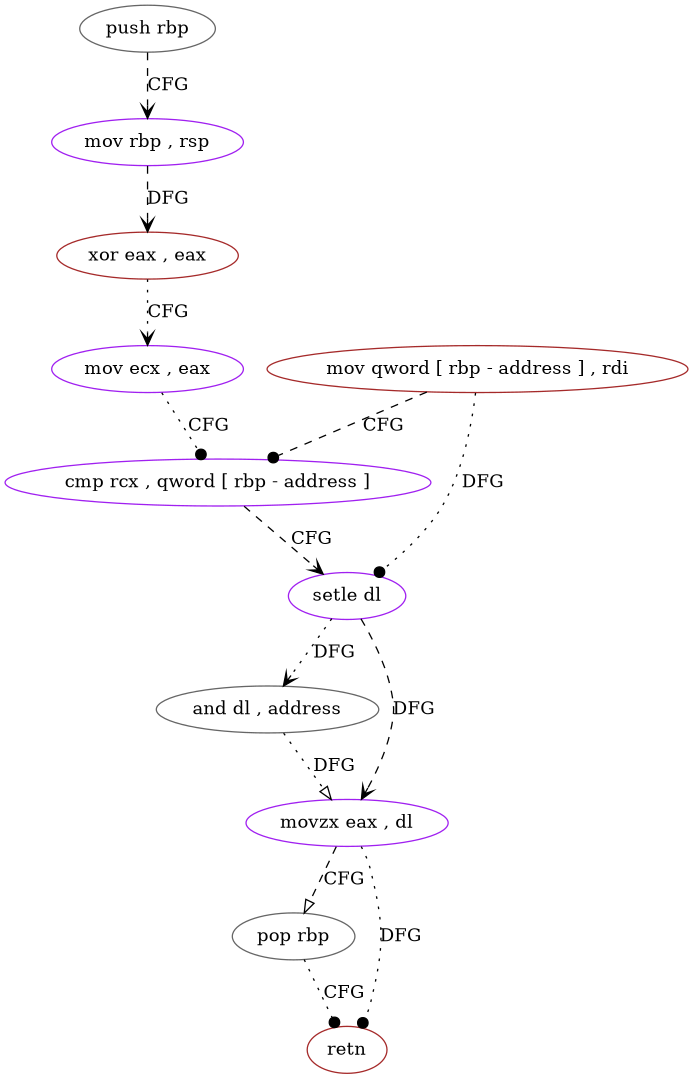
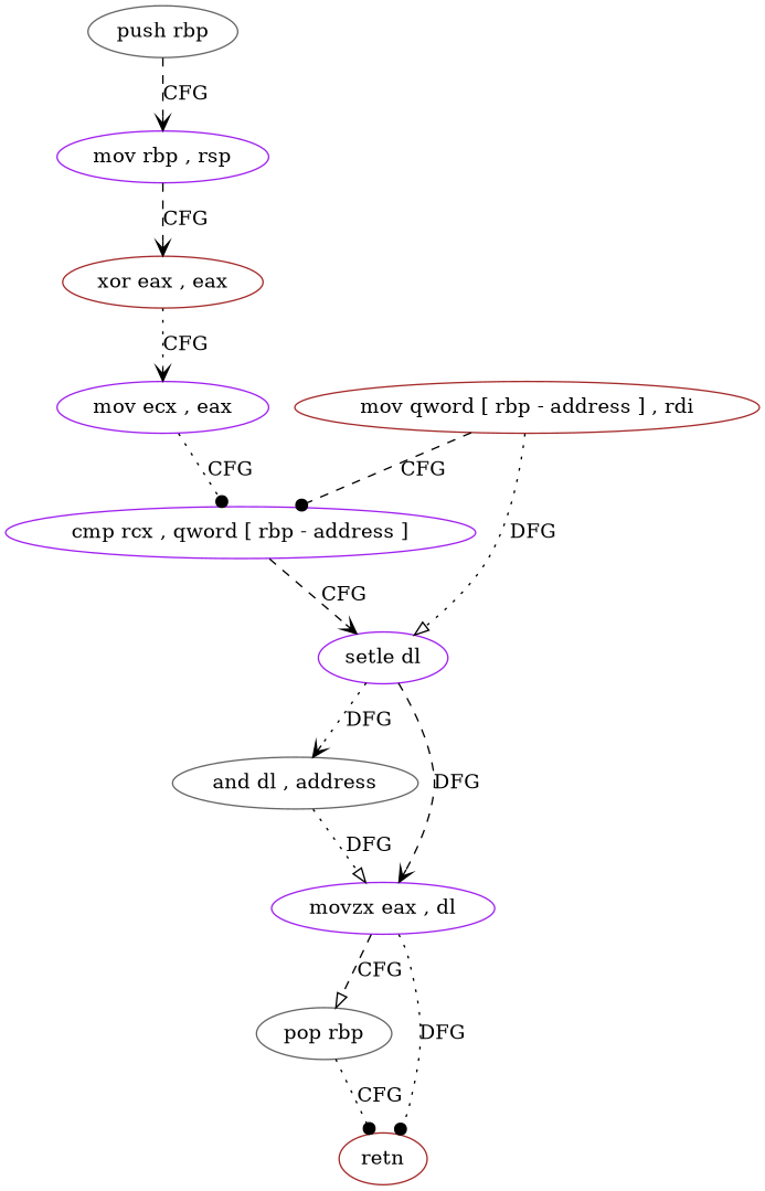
  digraph {
    node [color=purple]
    edge [arrowhead=vee style=dotted]
    n1 [color=gray40 label="push rbp"]
    n2 [label="mov rbp , rsp"]
    n3 [color=brown label="xor eax , eax"]
    n4 [label="mov ecx , eax"]
    n5 [label="cmp rcx , qword [ rbp - address ]"]
    n6 [color=brown label="mov qword [ rbp - address ] , rdi"]
    n7 [label="setle dl"]
    n8 [color=gray40 label="and dl , address"]
    n9 [label="movzx eax , dl"]
    n10 [color=gray40 label="pop rbp"]
    n11 [color=brown label=retn]
    n1 -> n2 [label=CFG style=dashed]
-   n2 -> n3 [label=DFG style=dashed]
+   n2 -> n3 [label=CFG style=dashed]
    n3 -> n4 [label=CFG]
    n4 -> n5 [arrowhead=dot label=CFG]
    n5 -> n7 [label=CFG style=dashed]
    n6 -> n5 [arrowhead=dot label=CFG style=dashed]
-   n6 -> n7 [arrowhead=dot label=DFG]
+   n6 -> n7 [arrowhead=onormal label=DFG]
    n7 -> n8 [label=DFG]
    n7 -> n9 [label=DFG style=dashed]
    n8 -> n9 [arrowhead=onormal label=DFG]
    n9 -> n10 [arrowhead=onormal label=CFG style=dashed]
    n9 -> n11 [arrowhead=dot label=DFG]
    n10 -> n11 [arrowhead=dot label=CFG]
  }
